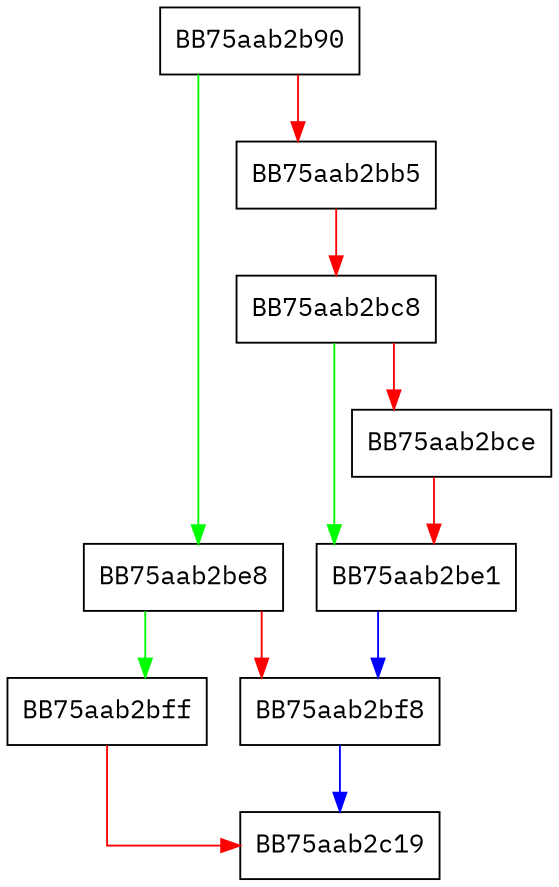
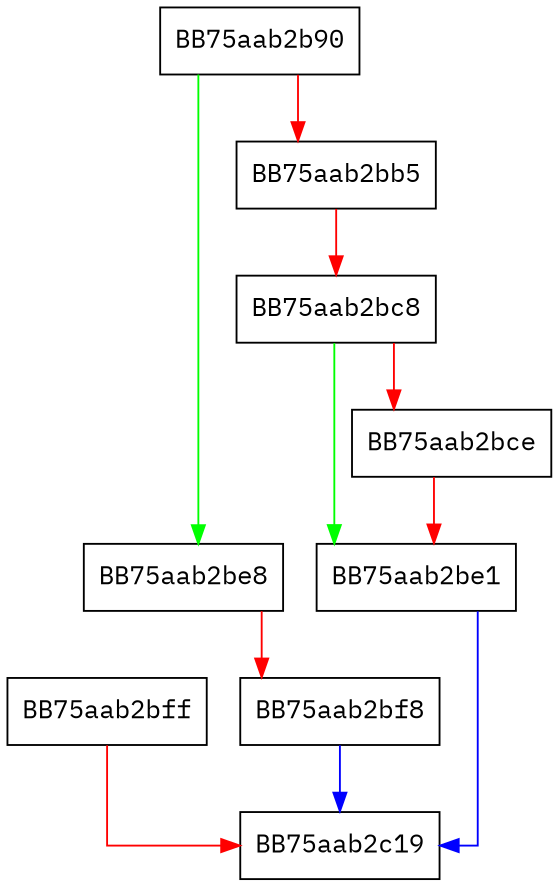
  digraph {
    fontname="IBM Plex Mono"
    splines=ortho
    node [fontname="IBM Plex Mono" shape=box]
    edge [color=red fontname="IBM Plex Mono"]
    BB75aab2b90
    BB75aab2be8
    BB75aab2bb5
    BB75aab2bff
    BB75aab2bf8
    BB75aab2bc8
    BB75aab2c19
    BB75aab2be1
    BB75aab2bce
    BB75aab2b90 -> BB75aab2be8 [color=green]
    BB75aab2b90 -> BB75aab2bb5
-   BB75aab2be8 -> BB75aab2bff [color=green]
    BB75aab2be8 -> BB75aab2bf8
    BB75aab2bb5 -> BB75aab2bc8
    BB75aab2bff -> BB75aab2c19
    BB75aab2bf8 -> BB75aab2c19 [color=blue]
    BB75aab2bc8 -> BB75aab2be1 [color=green]
    BB75aab2bc8 -> BB75aab2bce
-   BB75aab2be1 -> BB75aab2bf8 [color=blue]
+   BB75aab2be1 -> BB75aab2c19 [color=blue]
    BB75aab2bce -> BB75aab2be1
  }
